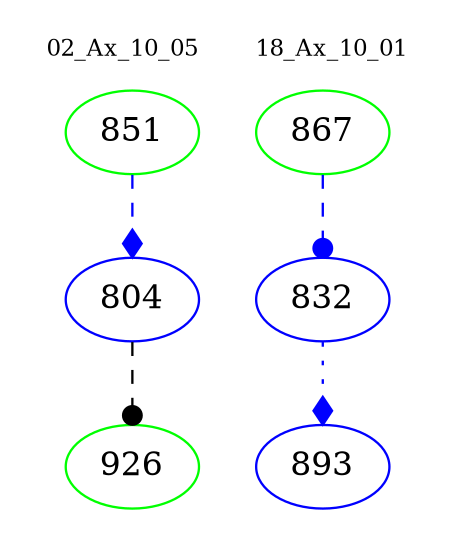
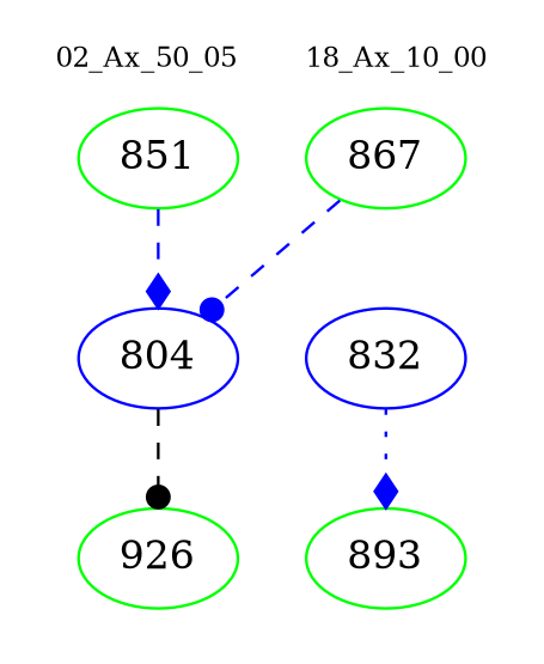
  digraph {
    node [color=green]
    edge [arrowhead=diamond color=blue style=dashed]
    n1 [label=851]
    n2 [color=blue label=804]
    n3 [label=926]
    n4 [label=867]
    n5 [color=blue label=832]
-   n6 [color=blue label=893]
+   n6 [label=893]
    subgraph cluster_1 {
      color=white
      fontsize=10
-     label="02_Ax_10_05"
+     label="02_Ax_50_05"
      n1
      n2
      n3
    }
    subgraph cluster_2 {
      color=white
      fontsize=10
-     label="18_Ax_10_01"
+     label="18_Ax_10_00"
      n4
      n5
      n6
    }
    n1 -> n2
    n2 -> n3 [arrowhead=dot color=black]
-   n4 -> n5 [arrowhead=dot]
+   n4 -> n2 [arrowhead=dot]
    n5 -> n6 [style=dotted]
  }
